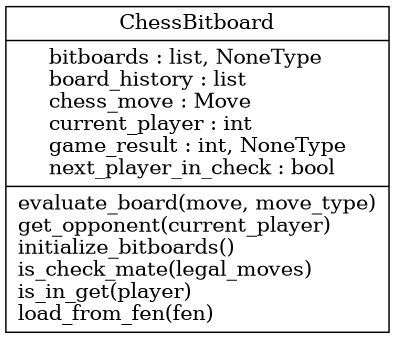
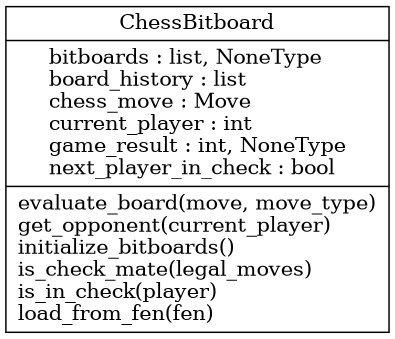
  digraph {
    rankdir=BT
-   n1 [color=black fontcolor=black label=<{ChessBitboard|bitboards : list, NoneType<br ALIGN="LEFT"/>board_history : list<br ALIGN="LEFT"/>chess_move : Move<br ALIGN="LEFT"/>current_player : int<br ALIGN="LEFT"/>game_result : int, NoneType<br ALIGN="LEFT"/>next_player_in_check : bool<br ALIGN="LEFT"/>|evaluate_board(move, move_type)<br ALIGN="LEFT"/>get_opponent(current_player)<br ALIGN="LEFT"/>initialize_bitboards()<br ALIGN="LEFT"/>is_check_mate(legal_moves)<br ALIGN="LEFT"/>is_in_get(player)<br ALIGN="LEFT"/>load_from_fen(fen)<br ALIGN="LEFT"/>}> shape=record style=solid]
+   n1 [color=black fontcolor=black label=<{ChessBitboard|bitboards : list, NoneType<br ALIGN="LEFT"/>board_history : list<br ALIGN="LEFT"/>chess_move : Move<br ALIGN="LEFT"/>current_player : int<br ALIGN="LEFT"/>game_result : int, NoneType<br ALIGN="LEFT"/>next_player_in_check : bool<br ALIGN="LEFT"/>|evaluate_board(move, move_type)<br ALIGN="LEFT"/>get_opponent(current_player)<br ALIGN="LEFT"/>initialize_bitboards()<br ALIGN="LEFT"/>is_check_mate(legal_moves)<br ALIGN="LEFT"/>is_in_check(player)<br ALIGN="LEFT"/>load_from_fen(fen)<br ALIGN="LEFT"/>}> shape=record style=solid]
  }
